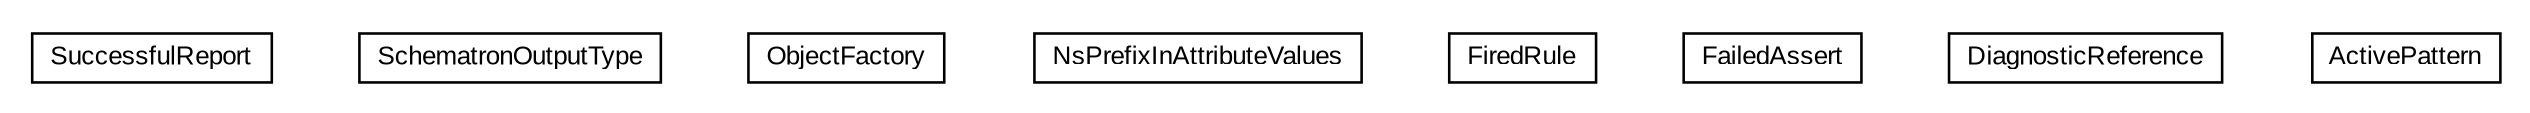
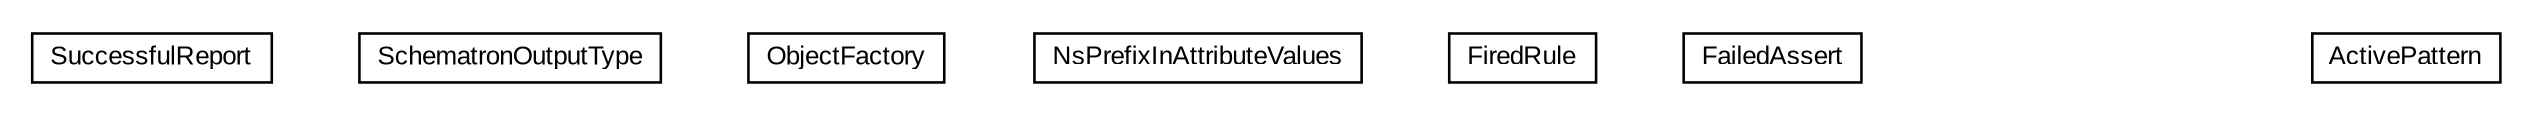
  digraph {
    nodesep=0.25
    ranksep=0.5
    node [fontcolor=black fontname=arial fontsize=10.0 shape=plaintext]
    n1 [label=<<table title="org.oclc.purl.dsdl.svrl.SuccessfulReport" border="0" cellborder="1" cellspacing="0" cellpadding="2" port="p" href="./SuccessfulReport.html"> 		<tr><td><table border="0" cellspacing="0" cellpadding="1"> <tr><td align="center" balign="center"> SuccessfulReport </td></tr> 		</table></td></tr> 		</table>>]
    n2 [label=<<table title="org.oclc.purl.dsdl.svrl.SchematronOutputType" border="0" cellborder="1" cellspacing="0" cellpadding="2" port="p" href="./SchematronOutputType.html"> 		<tr><td><table border="0" cellspacing="0" cellpadding="1"> <tr><td align="center" balign="center"> SchematronOutputType </td></tr> 		</table></td></tr> 		</table>>]
    n3 [label=<<table title="org.oclc.purl.dsdl.svrl.ObjectFactory" border="0" cellborder="1" cellspacing="0" cellpadding="2" port="p" href="./ObjectFactory.html"> 		<tr><td><table border="0" cellspacing="0" cellpadding="1"> <tr><td align="center" balign="center"> ObjectFactory </td></tr> 		</table></td></tr> 		</table>>]
    n4 [label=<<table title="org.oclc.purl.dsdl.svrl.NsPrefixInAttributeValues" border="0" cellborder="1" cellspacing="0" cellpadding="2" port="p" href="./NsPrefixInAttributeValues.html"> 		<tr><td><table border="0" cellspacing="0" cellpadding="1"> <tr><td align="center" balign="center"> NsPrefixInAttributeValues </td></tr> 		</table></td></tr> 		</table>>]
    n5 [label=<<table title="org.oclc.purl.dsdl.svrl.FiredRule" border="0" cellborder="1" cellspacing="0" cellpadding="2" port="p" href="./FiredRule.html"> 		<tr><td><table border="0" cellspacing="0" cellpadding="1"> <tr><td align="center" balign="center"> FiredRule </td></tr> 		</table></td></tr> 		</table>>]
    n6 [label=<<table title="org.oclc.purl.dsdl.svrl.FailedAssert" border="0" cellborder="1" cellspacing="0" cellpadding="2" port="p" href="./FailedAssert.html"> 		<tr><td><table border="0" cellspacing="0" cellpadding="1"> <tr><td align="center" balign="center"> FailedAssert </td></tr> 		</table></td></tr> 		</table>>]
-   n7 [label=<<table title="org.oclc.purl.dsdl.svrl.DiagnosticReference" border="0" cellborder="1" cellspacing="0" cellpadding="2" port="p" href="./DiagnosticReference.html"> 		<tr><td><table border="0" cellspacing="0" cellpadding="1"> <tr><td align="center" balign="center"> DiagnosticReference </td></tr> 		</table></td></tr> 		</table>>]
    n8 [label=<<table title="org.oclc.purl.dsdl.svrl.ActivePattern" border="0" cellborder="1" cellspacing="0" cellpadding="2" port="p" href="./ActivePattern.html"> 		<tr><td><table border="0" cellspacing="0" cellpadding="1"> <tr><td align="center" balign="center"> ActivePattern </td></tr> 		</table></td></tr> 		</table>>]
  }
